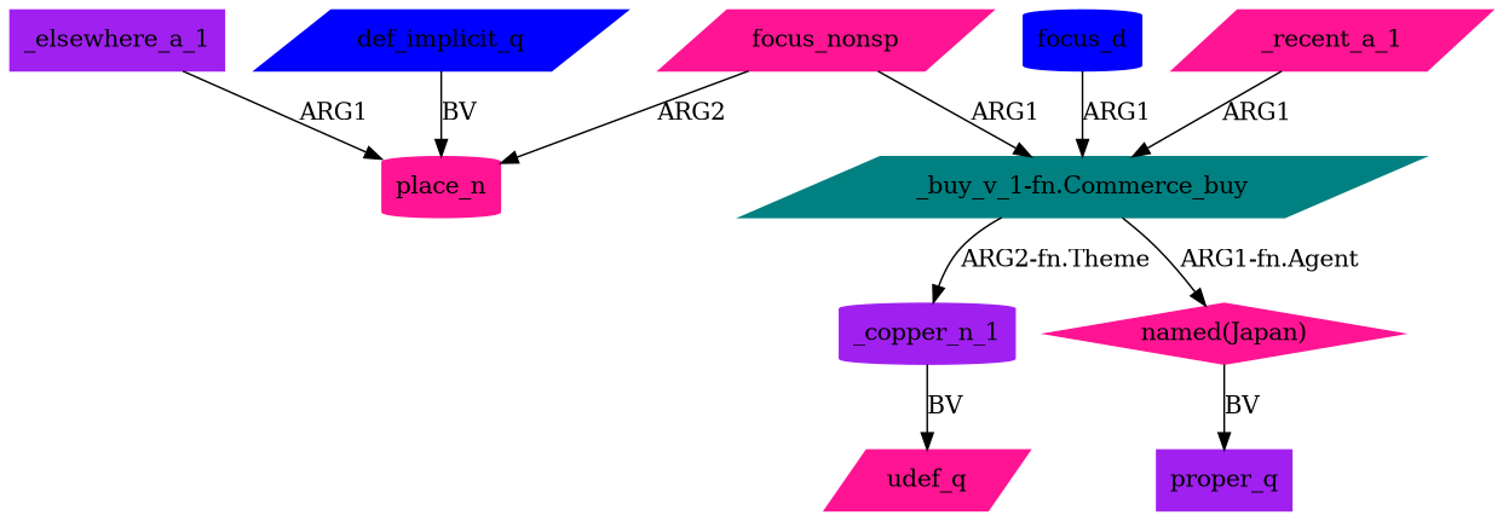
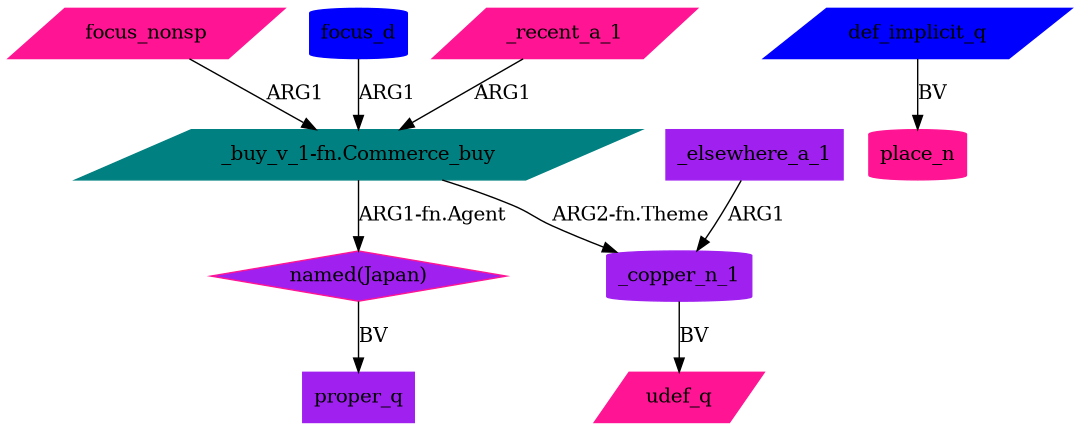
  digraph {
    node [color=deeppink shape=parallelogram style=filled]
    n1 [label=focus_nonsp]
    place_n [shape=cylinder]
    "_buy_v_1-fn.Commerce_buy" [color=teal]
    _copper_n_1 [color=purple shape=cylinder]
-   "named(Japan)" [shape=diamond]
+   "named(Japan)" [shape=diamond fillcolor=purple]
    focus_d [color=blue shape=cylinder]
    udef_q
    proper_q [color=purple shape=box]
    _recent_a_1
    def_implicit_q [color=blue]
    _elsewhere_a_1 [color=purple shape=box]
-   n1 -> place_n [label=ARG2]
    n1 -> "_buy_v_1-fn.Commerce_buy" [label=ARG1]
    "_buy_v_1-fn.Commerce_buy" -> _copper_n_1 [label="ARG2-fn.Theme"]
    "_buy_v_1-fn.Commerce_buy" -> "named(Japan)" [label="ARG1-fn.Agent"]
    _copper_n_1 -> udef_q [label=BV]
    "named(Japan)" -> proper_q [label=BV]
    focus_d -> "_buy_v_1-fn.Commerce_buy" [label=ARG1]
    _recent_a_1 -> "_buy_v_1-fn.Commerce_buy" [label=ARG1]
    def_implicit_q -> place_n [label=BV]
-   _elsewhere_a_1 -> place_n [label=ARG1]
+   _elsewhere_a_1 -> _copper_n_1 [label=ARG1]
  }
